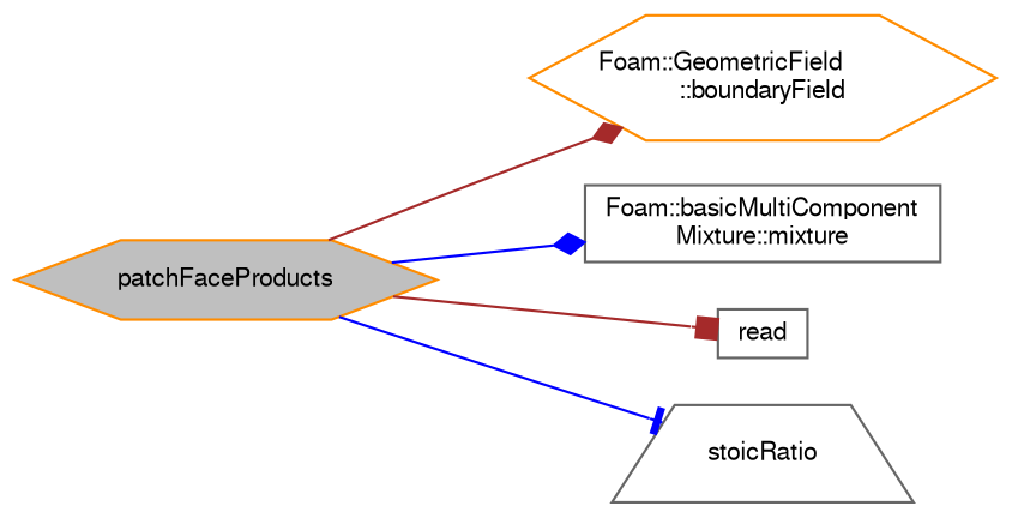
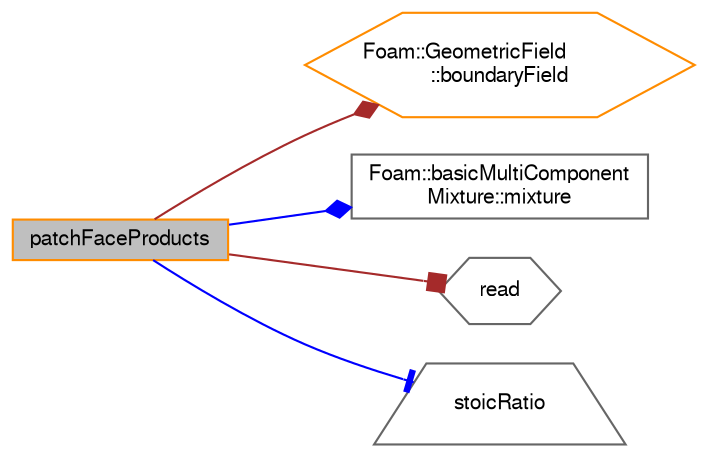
  digraph {
    rankdir=LR
    node [color=gray40 fontname=FreeSans fontsize=10 shape=box]
    edge [arrowhead=diamond color=brown fontname=FreeSans fontsize=10 labelfontname=FreeSans labelfontsize=10 style=solid]
-   n1 [color=darkorange fillcolor=grey75 fontcolor=black height=0.2 label=patchFaceProducts shape=hexagon style=filled width=0.4]
+   n1 [color=darkorange fillcolor=grey75 fontcolor=black height=0.2 label=patchFaceProducts style=filled width=0.4]
    n2 [color=darkorange height=0.2 label="Foam::GeometricField\l::boundaryField" shape=hexagon width=0.4]
    n3 [height=0.2 label="Foam::basicMultiComponent\lMixture::mixture" width=0.4]
-   n4 [height=0.2 label=read width=0.4]
+   n4 [height=0.2 label=read shape=hexagon width=0.4]
    n5 [height=0.2 label=stoicRatio shape=trapezium width=0.4]
    n1 -> n2
    n1 -> n3 [color=blue]
    n1 -> n4 [arrowhead=box]
    n1 -> n5 [arrowhead=tee color=blue]
  }
